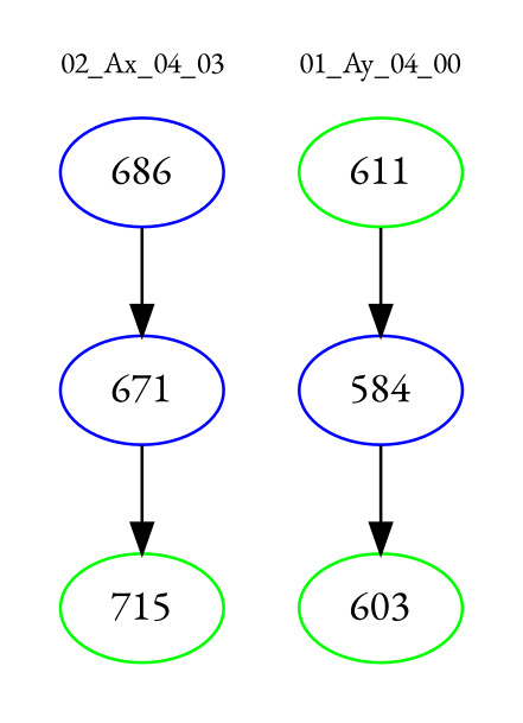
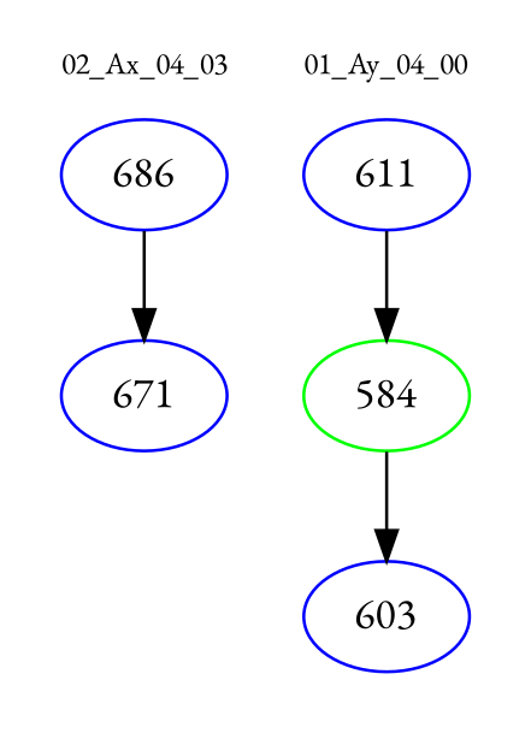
  digraph {
    fontname="EB Garamond"
    node [color=blue fontname="EB Garamond"]
    edge [color=black fontname="EB Garamond"]
    n1 [label=686]
    n2 [label=671]
-   n3 [color=green label=715]
-   n4 [color=green label=611]
-   n5 [label=584]
-   n6 [color=green label=603]
+   n4 [label=611]
+   n5 [color=green label=584]
+   n6 [label=603]
    subgraph cluster_1 {
      color=white
      fontsize=10
      label="02_Ax_04_03"
      n1
      n2
-     n3
    }
    subgraph cluster_2 {
      color=white
      fontsize=10
      label="01_Ay_04_00"
      n4
      n5
      n6
    }
    n1 -> n2
-   n2 -> n3
    n4 -> n5
    n5 -> n6
  }
